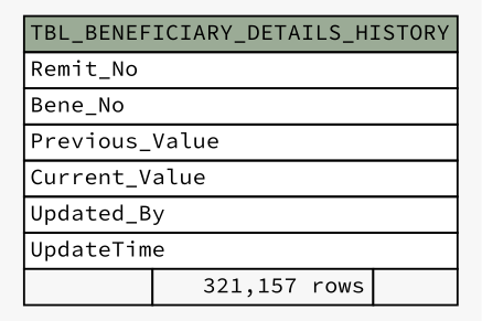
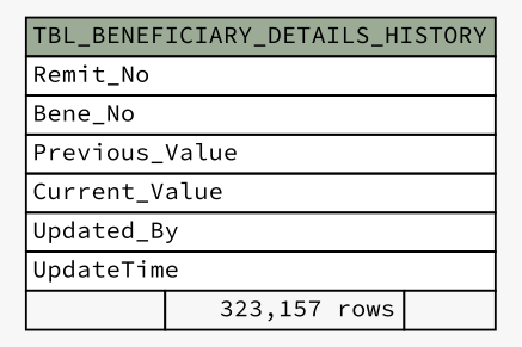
  digraph {
    bgcolor="#f7f7f7"
    fontname="Source Code Pro"
    fontsize=11
    nodesep=0.18
    rankdir=RL
    ranksep=0.46
-   n1 [fontname="Source Code Pro" fontsize=11 label=<     <TABLE BORDER="0" CELLBORDER="1" CELLSPACING="0" BGCOLOR="#ffffff">       <TR><TD COLSPAN="3" BGCOLOR="#9bab96" ALIGN="CENTER">TBL_BENEFICIARY_DETAILS_HISTORY</TD></TR>       <TR><TD PORT="Remit_No" COLSPAN="3" ALIGN="LEFT">Remit_No</TD></TR>       <TR><TD PORT="Bene_No" COLSPAN="3" ALIGN="LEFT">Bene_No</TD></TR>       <TR><TD PORT="Previous_Value" COLSPAN="3" ALIGN="LEFT">Previous_Value</TD></TR>       <TR><TD PORT="Current_Value" COLSPAN="3" ALIGN="LEFT">Current_Value</TD></TR>       <TR><TD PORT="Updated_By" COLSPAN="3" ALIGN="LEFT">Updated_By</TD></TR>       <TR><TD PORT="UpdateTime" COLSPAN="3" ALIGN="LEFT">UpdateTime</TD></TR>       <TR><TD ALIGN="LEFT" BGCOLOR="#f7f7f7">  </TD><TD ALIGN="RIGHT" BGCOLOR="#f7f7f7">321,157 rows</TD><TD ALIGN="RIGHT" BGCOLOR="#f7f7f7">  </TD></TR>     </TABLE>> shape=plaintext]
+   n1 [fontname="Source Code Pro" fontsize=11 label=<     <TABLE BORDER="0" CELLBORDER="1" CELLSPACING="0" BGCOLOR="#ffffff">       <TR><TD COLSPAN="3" BGCOLOR="#9bab96" ALIGN="CENTER">TBL_BENEFICIARY_DETAILS_HISTORY</TD></TR>       <TR><TD PORT="Remit_No" COLSPAN="3" ALIGN="LEFT">Remit_No</TD></TR>       <TR><TD PORT="Bene_No" COLSPAN="3" ALIGN="LEFT">Bene_No</TD></TR>       <TR><TD PORT="Previous_Value" COLSPAN="3" ALIGN="LEFT">Previous_Value</TD></TR>       <TR><TD PORT="Current_Value" COLSPAN="3" ALIGN="LEFT">Current_Value</TD></TR>       <TR><TD PORT="Updated_By" COLSPAN="3" ALIGN="LEFT">Updated_By</TD></TR>       <TR><TD PORT="UpdateTime" COLSPAN="3" ALIGN="LEFT">UpdateTime</TD></TR>       <TR><TD ALIGN="LEFT" BGCOLOR="#f7f7f7">  </TD><TD ALIGN="RIGHT" BGCOLOR="#f7f7f7">323,157 rows</TD><TD ALIGN="RIGHT" BGCOLOR="#f7f7f7">  </TD></TR>     </TABLE>> shape=plaintext]
  }
